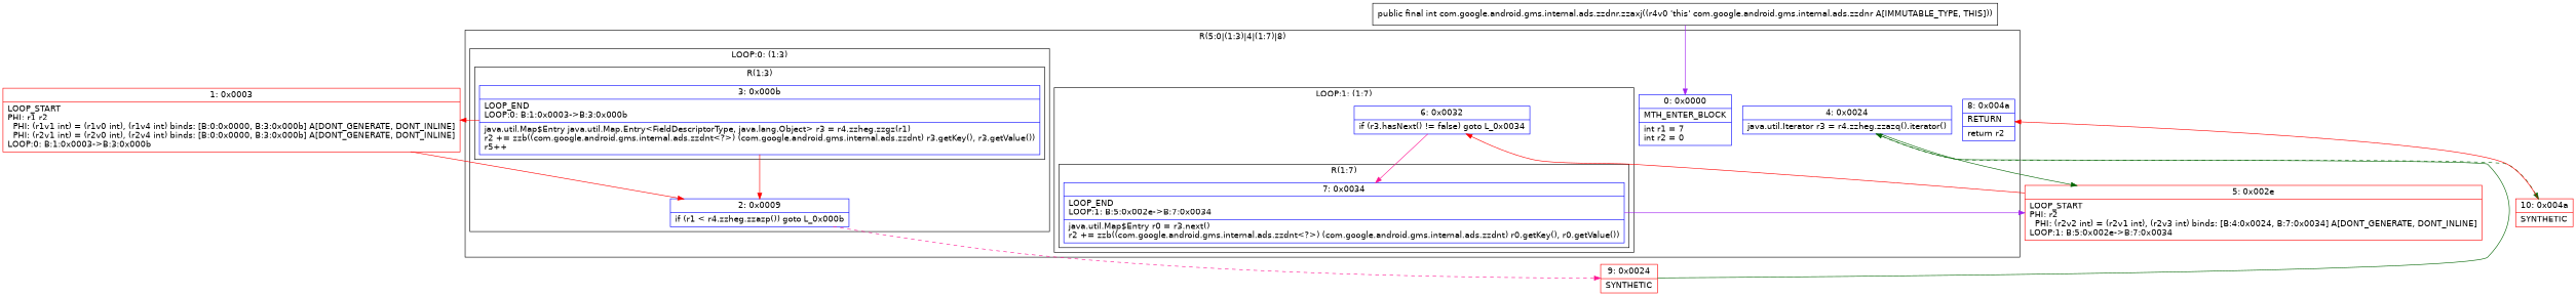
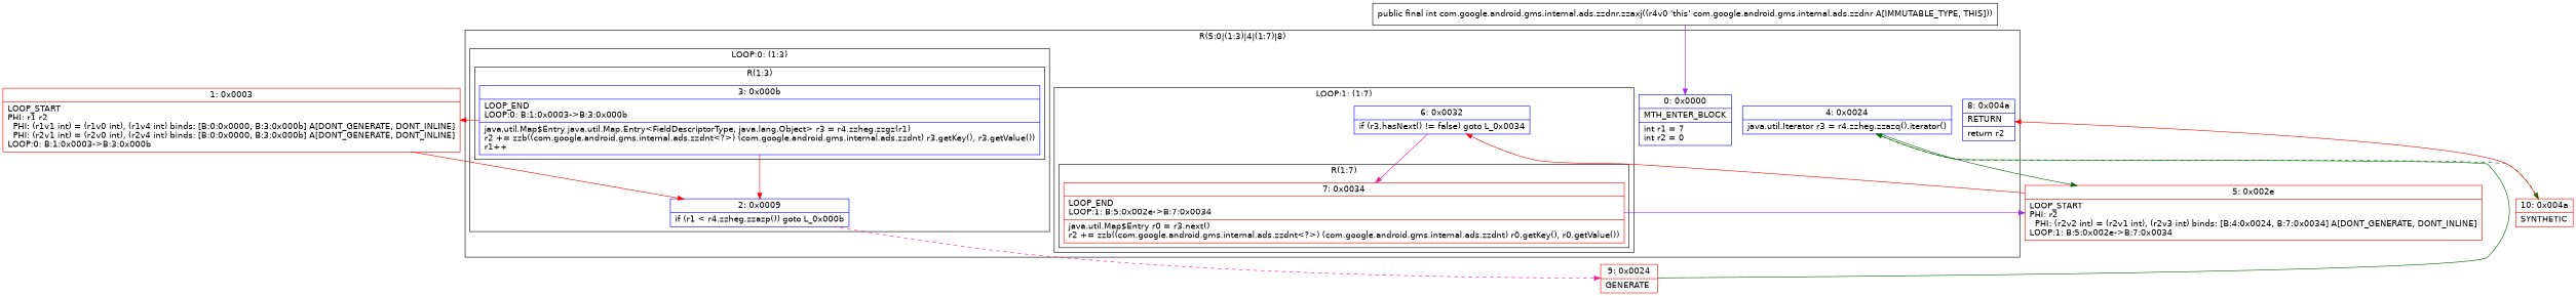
  digraph {
    fontname="DejaVu Sans"
    node [color=blue fontname="DejaVu Sans" shape=record]
    edge [color=red fontname="DejaVu Sans"]
-   n1 [label="{3\:\ 0x000b|LOOP_END\lLOOP:0: B:1:0x0003\-\>B:3:0x000b\l|java.util.Map$Entry java.util.Map.Entry\<FieldDescriptorType, java.lang.Object\> r3 = r4.zzheg.zzgz(r1)\lr2 += zzb((com.google.android.gms.internal.ads.zzdnt\<?\>) (com.google.android.gms.internal.ads.zzdnt) r3.getKey(), r3.getValue())\lr5++\l}"]
+   n1 [label="{3\:\ 0x000b|LOOP_END\lLOOP:0: B:1:0x0003\-\>B:3:0x000b\l|java.util.Map$Entry java.util.Map.Entry\<FieldDescriptorType, java.lang.Object\> r3 = r4.zzheg.zzgz(r1)\lr2 += zzb((com.google.android.gms.internal.ads.zzdnt\<?\>) (com.google.android.gms.internal.ads.zzdnt) r3.getKey(), r3.getValue())\lr1++\l}"]
    n2 [label="{2\:\ 0x0009|if (r1 \< r4.zzheg.zzazp()) goto L_0x000b\l}"]
-   n3 [label="{7\:\ 0x0034|LOOP_END\lLOOP:1: B:5:0x002e\-\>B:7:0x0034\l|java.util.Map$Entry r0 = r3.next()\lr2 += zzb((com.google.android.gms.internal.ads.zzdnt\<?\>) (com.google.android.gms.internal.ads.zzdnt) r0.getKey(), r0.getValue())\l}"]
+   n3 [color=red label="{7\:\ 0x0034|LOOP_END\lLOOP:1: B:5:0x002e\-\>B:7:0x0034\l|java.util.Map$Entry r0 = r3.next()\lr2 += zzb((com.google.android.gms.internal.ads.zzdnt\<?\>) (com.google.android.gms.internal.ads.zzdnt) r0.getKey(), r0.getValue())\l}"]
    n4 [label="{6\:\ 0x0032|if (r3.hasNext() != false) goto L_0x0034\l}"]
    n5 [label="{0\:\ 0x0000|MTH_ENTER_BLOCK\l|int r1 = 7\lint r2 = 0\l}"]
    n6 [label="{4\:\ 0x0024|java.util.Iterator r3 = r4.zzheg.zzazq().iterator()\l}"]
    n7 [label="{8\:\ 0x004a|RETURN\l|return r2\l}"]
    n8 [color=red label="{1\:\ 0x0003|LOOP_START\lPHI: r1 r2 \l  PHI: (r1v1 int) = (r1v0 int), (r1v4 int) binds: [B:0:0x0000, B:3:0x000b] A[DONT_GENERATE, DONT_INLINE]\l  PHI: (r2v1 int) = (r2v0 int), (r2v4 int) binds: [B:0:0x0000, B:3:0x000b] A[DONT_GENERATE, DONT_INLINE]\lLOOP:0: B:1:0x0003\-\>B:3:0x000b\l}"]
-   n9 [color=red label="{9\:\ 0x0024|SYNTHETIC\l}"]
+   n9 [color=red label="{9\:\ 0x0024|GENERATE\l}"]
    n10 [color=red label="{5\:\ 0x002e|LOOP_START\lPHI: r2 \l  PHI: (r2v2 int) = (r2v1 int), (r2v3 int) binds: [B:4:0x0024, B:7:0x0034] A[DONT_GENERATE, DONT_INLINE]\lLOOP:1: B:5:0x002e\-\>B:7:0x0034\l}"]
    n11 [color=red label="{10\:\ 0x004a|SYNTHETIC\l}"]
    n12 [label="{public final int com.google.android.gms.internal.ads.zzdnr.zzaxj((r4v0 'this' com.google.android.gms.internal.ads.zzdnr A[IMMUTABLE_TYPE, THIS])) }" color=""]
    subgraph cluster_1 {
      label="R(5:0|(1:3)|4|(1:7)|8)"
      n5
      n6
      n7
      subgraph cluster_2 {
        label="LOOP:0: (1:3)"
        n2
        subgraph cluster_3 {
          label="R(1:3)"
          n1
        }
      }
      subgraph cluster_4 {
        label="LOOP:1: (1:7)"
        n4
        subgraph cluster_5 {
          label="R(1:7)"
          n3
        }
      }
    }
    n1 -> n2
    n1 -> n8
    n2 -> n9 [color=deeppink style=dashed]
    n3 -> n10 [color=purple]
    n4 -> n3 [color=deeppink]
    n6 -> n10 [color=darkgreen]
    n6 -> n11 [color=darkgreen style=dashed]
    n8 -> n2
    n9 -> n6 [color=darkgreen]
    n10 -> n4
    n11 -> n7
    n12 -> n5 [color=purple]
  }
